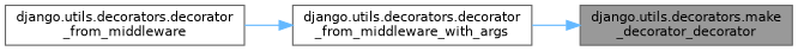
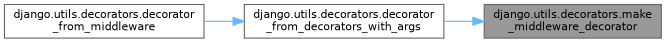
  digraph {
    rankdir=RL
    node [color=grey40 fillcolor=white fontname=Helvetica fontsize=10 shape=box style=filled]
    edge [color=steelblue1 dir=back fontname=Helvetica fontsize=10 labelfontname=Helvetica labelfontsize=10 style=solid]
-   n1 [color=gray40 fillcolor=grey60 fontcolor=black height=0.2 label="django.utils.decorators.make\l_decorator_decorator" width=0.4]
-   n2 [height=0.2 label="django.utils.decorators.decorator\l_from_middleware_with_args" width=0.4]
+   n1 [color=gray40 fillcolor=grey60 fontcolor=black height=0.2 label="django.utils.decorators.make\l_middleware_decorator" width=0.4]
+   n2 [height=0.2 label="django.utils.decorators.decorator\l_from_decorators_with_args" width=0.4]
    n3 [height=0.2 label="django.utils.decorators.decorator\l_from_middleware" width=0.4]
    n1 -> n2
    n2 -> n3
  }
